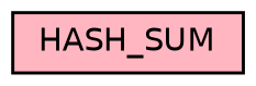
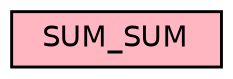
  digraph {
    rankdir=LR
-   n1 [color=black fillcolor=lightpink fontname=Helvetica fontsize=10 height=0.2 label=HASH_SUM shape=box style=filled width=0.4]
+   n1 [color=black fillcolor=lightpink fontname=Helvetica fontsize=10 height=0.2 label=SUM_SUM shape=box style=filled width=0.4]
  }
